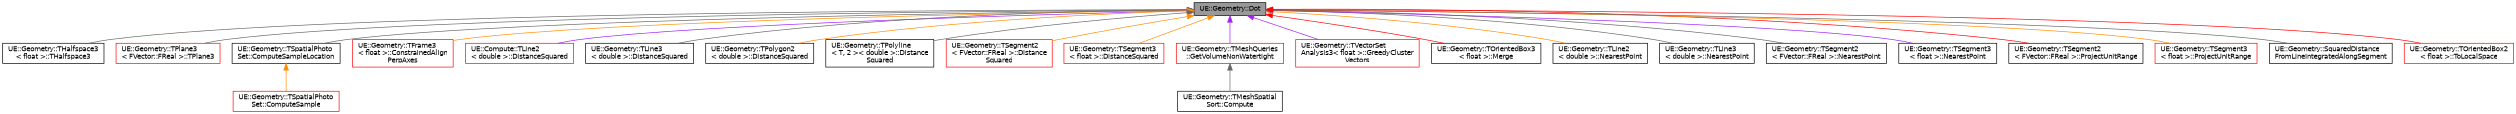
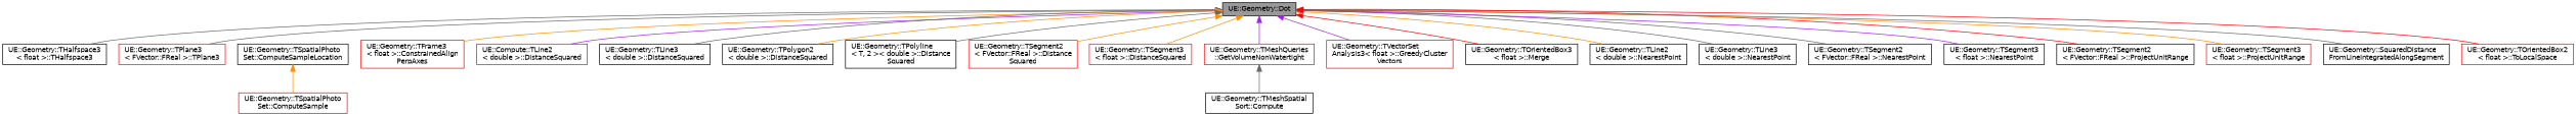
  digraph {
    rankdir=TB
    node [color=black fillcolor=white fontname=Helvetica fontsize=10 shape=box style=filled]
    edge [color=gray40 dir=back fontname=Helvetica fontsize=10 labelfontname=Helvetica labelfontsize=10 style=solid]
    n1 [fillcolor=grey60 fontcolor=black height=0.2 label="UE::Geometry::Dot" width=0.4]
    n2 [height=0.2 label="UE::Geometry::THalfspace3\l\< float \>::THalfspace3" width=0.4]
    n3 [color=red height=0.2 label="UE::Geometry::TPlane3\l\< FVector::FReal \>::TPlane3" width=0.4]
    n4 [height=0.2 label="UE::Geometry::TSpatialPhoto\lSet::ComputeSampleLocation" width=0.4]
    n5 [color=red height=0.2 label="UE::Geometry::TFrame3\l\< float \>::ConstrainedAlign\lPerpAxes" width=0.4]
    n6 [color=red height=0.2 label="UE::Compute::TLine2\l\< double \>::DistanceSquared" width=0.4]
    n7 [height=0.2 label="UE::Geometry::TLine3\l\< double \>::DistanceSquared" width=0.4]
    n8 [height=0.2 label="UE::Geometry::TPolygon2\l\< double \>::DistanceSquared" width=0.4]
    n9 [height=0.2 label="UE::Geometry::TPolyline\l\< T, 2 \>\< double \>::Distance\lSquared" width=0.4]
    n10 [color=red height=0.2 label="UE::Geometry::TSegment2\l\< FVector::FReal \>::Distance\lSquared" width=0.4]
    n11 [color=red height=0.2 label="UE::Geometry::TSegment3\l\< float \>::DistanceSquared" width=0.4]
    n12 [color=red height=0.2 label="UE::Geometry::TMeshQueries\l::GetVolumeNonWatertight" width=0.4]
    n13 [color=red height=0.2 label="UE::Geometry::TVectorSet\lAnalysis3\< float \>::GreedyCluster\lVectors" width=0.4]
    n14 [height=0.2 label="UE::Geometry::TOrientedBox3\l\< float \>::Merge" width=0.4]
    n15 [height=0.2 label="UE::Geometry::TLine2\l\< double \>::NearestPoint" width=0.4]
    n16 [height=0.2 label="UE::Geometry::TLine3\l\< double \>::NearestPoint" width=0.4]
    n17 [height=0.2 label="UE::Geometry::TSegment2\l\< FVector::FReal \>::NearestPoint" width=0.4]
    n18 [height=0.2 label="UE::Geometry::TSegment3\l\< float \>::NearestPoint" width=0.4]
    n19 [height=0.2 label="UE::Geometry::TSegment2\l\< FVector::FReal \>::ProjectUnitRange" width=0.4]
    n20 [color=red height=0.2 label="UE::Geometry::TSegment3\l\< float \>::ProjectUnitRange" width=0.4]
    n21 [height=0.2 label="UE::Geometry::SquaredDistance\lFromLineIntegratedAlongSegment" width=0.4]
    n22 [color=red height=0.2 label="UE::Geometry::TOrientedBox2\l\< float \>::ToLocalSpace" width=0.4]
    n23 [color=red height=0.2 label="UE::Geometry::TSpatialPhoto\lSet::ComputeSample" width=0.4]
    n24 [height=0.2 label="UE::Geometry::TMeshSpatial\lSort::Compute" width=0.4]
    n1 -> n2
    n1 -> n3
-   n1 -> n4
    n1 -> n5 [color=darkorange]
    n1 -> n6 [color=purple]
    n1 -> n7
    n1 -> n8 [color=darkorange]
    n1 -> n9
    n1 -> n10 [color=darkorange]
    n1 -> n11 [color=darkorange]
    n1 -> n12 [color=purple]
    n1 -> n13 [color=purple]
    n1 -> n14 [color=red]
    n1 -> n15 [color=darkorange]
    n1 -> n16
    n1 -> n17
    n1 -> n18 [color=purple]
    n1 -> n19 [color=red]
    n1 -> n20 [color=darkorange]
    n1 -> n21
    n1 -> n22 [color=red]
    n4 -> n23 [color=darkorange]
    n12 -> n24
  }
